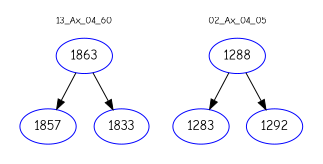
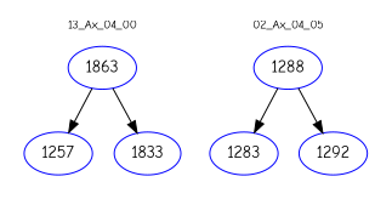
  digraph {
    fontname="Comic Neue"
    node [color=blue fontname="Comic Neue"]
    edge [color=black fontname="Comic Neue"]
    n1 [label=1863]
-   n2 [label=1857]
+   n2 [label=1257]
    n3 [label=1833]
    n4 [label=1288]
    n5 [label=1283]
    n6 [label=1292]
    subgraph cluster_1 {
      color=white
      fontsize=10
-     label="13_Ax_04_60"
+     label="13_Ax_04_00"
      n1
      n2
      n3
    }
    subgraph cluster_2 {
      color=white
      fontsize=10
      label="02_Ax_04_05"
      n4
      n5
      n6
    }
    n1 -> n2
    n1 -> n3
    n4 -> n5
    n4 -> n6
  }
